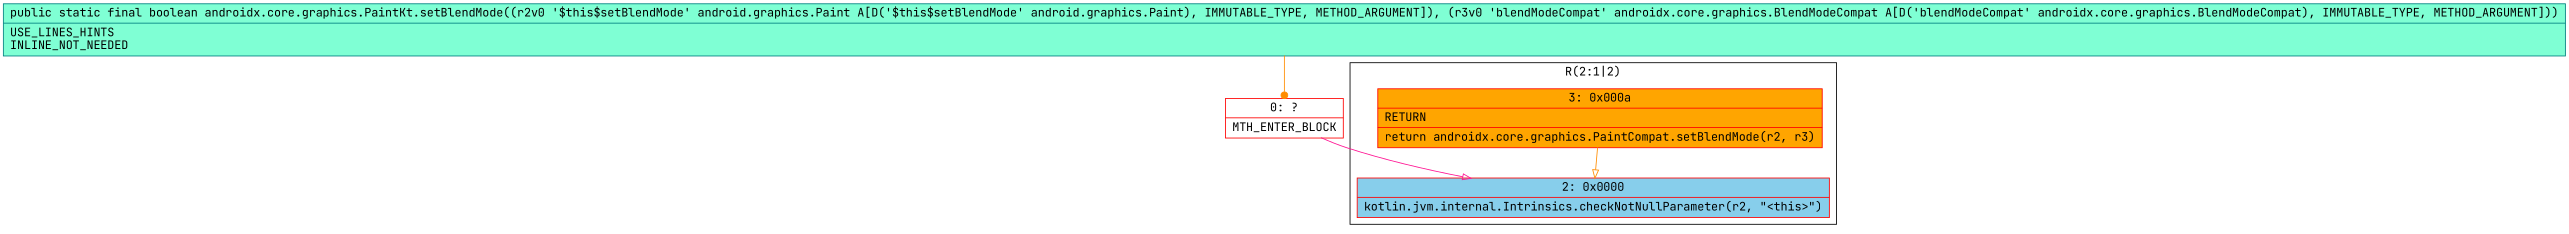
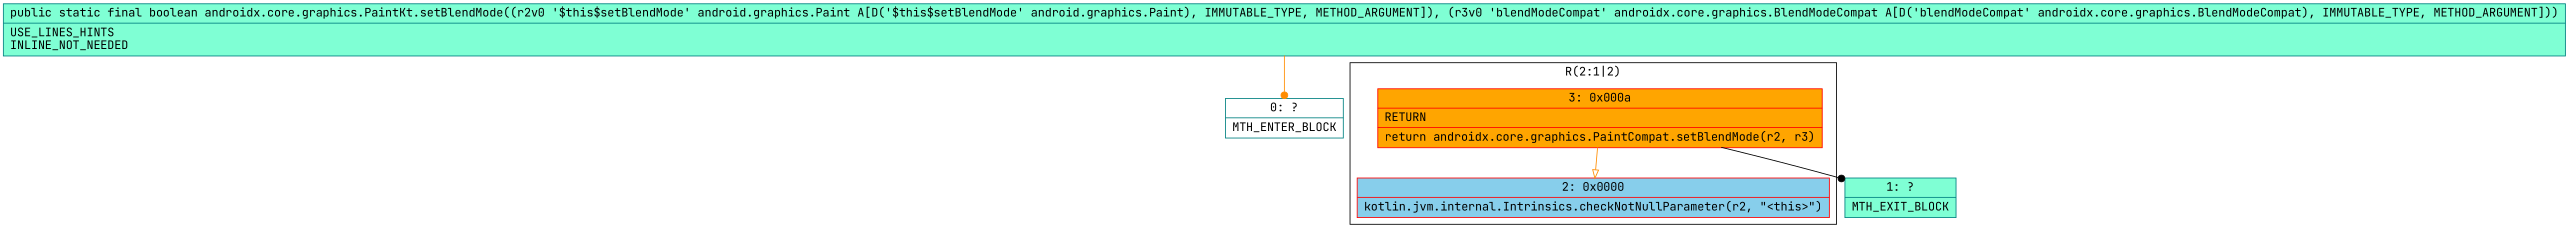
  digraph {
    fontname="JetBrains Mono"
    node [color=teal fillcolor=aquamarine fontname="JetBrains Mono" shape=record style=filled]
    edge [arrowhead=onormal color=darkorange fontname="JetBrains Mono"]
    n1 [color=red fillcolor=skyblue label="{2\:\ 0x0000|kotlin.jvm.internal.Intrinsics.checkNotNullParameter(r2, \"\<this\>\")\l}"]
    n2 [color=red fillcolor=orange label="{3\:\ 0x000a|RETURN\l|return androidx.core.graphics.PaintCompat.setBlendMode(r2, r3)\l}"]
-   n4 [color=red fillcolor=white label="{0\:\ ?|MTH_ENTER_BLOCK\l}"]
+   n3 [label="{1\:\ ?|MTH_EXIT_BLOCK\l}"]
+   n4 [fillcolor=white label="{0\:\ ?|MTH_ENTER_BLOCK\l}"]
    n5 [label="{public static final boolean androidx.core.graphics.PaintKt.setBlendMode((r2v0 '$this$setBlendMode' android.graphics.Paint A[D('$this$setBlendMode' android.graphics.Paint), IMMUTABLE_TYPE, METHOD_ARGUMENT]), (r3v0 'blendModeCompat' androidx.core.graphics.BlendModeCompat A[D('blendModeCompat' androidx.core.graphics.BlendModeCompat), IMMUTABLE_TYPE, METHOD_ARGUMENT]))  | USE_LINES_HINTS\lINLINE_NOT_NEEDED\l}"]
    subgraph cluster_1 {
      label="R(2:1|2)"
      n1
      n2
    }
    n2 -> n1
-   n4 -> n1 [color=deeppink]
+   n2 -> n3 [arrowhead=dot color=black]
    n5 -> n4 [arrowhead=dot]
  }
